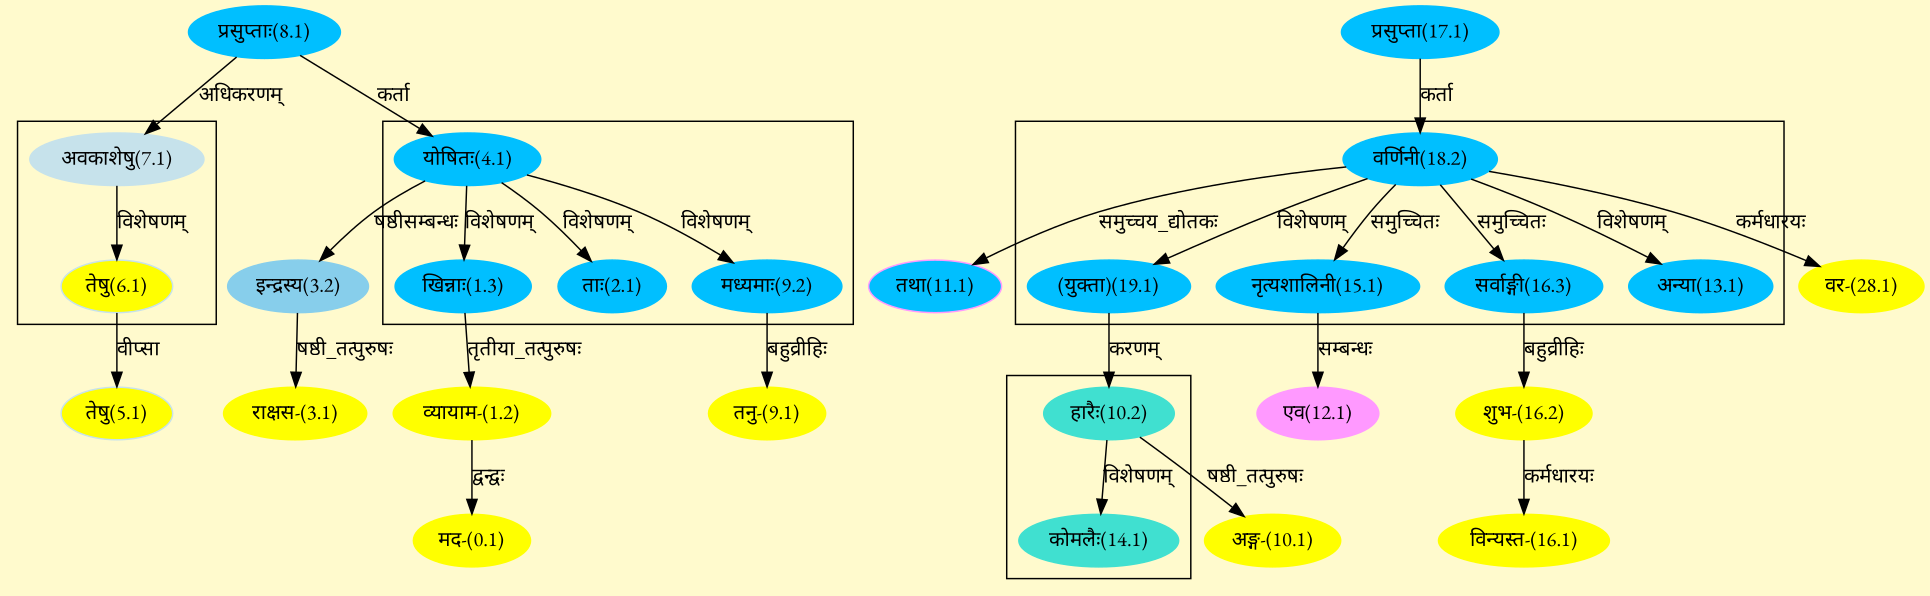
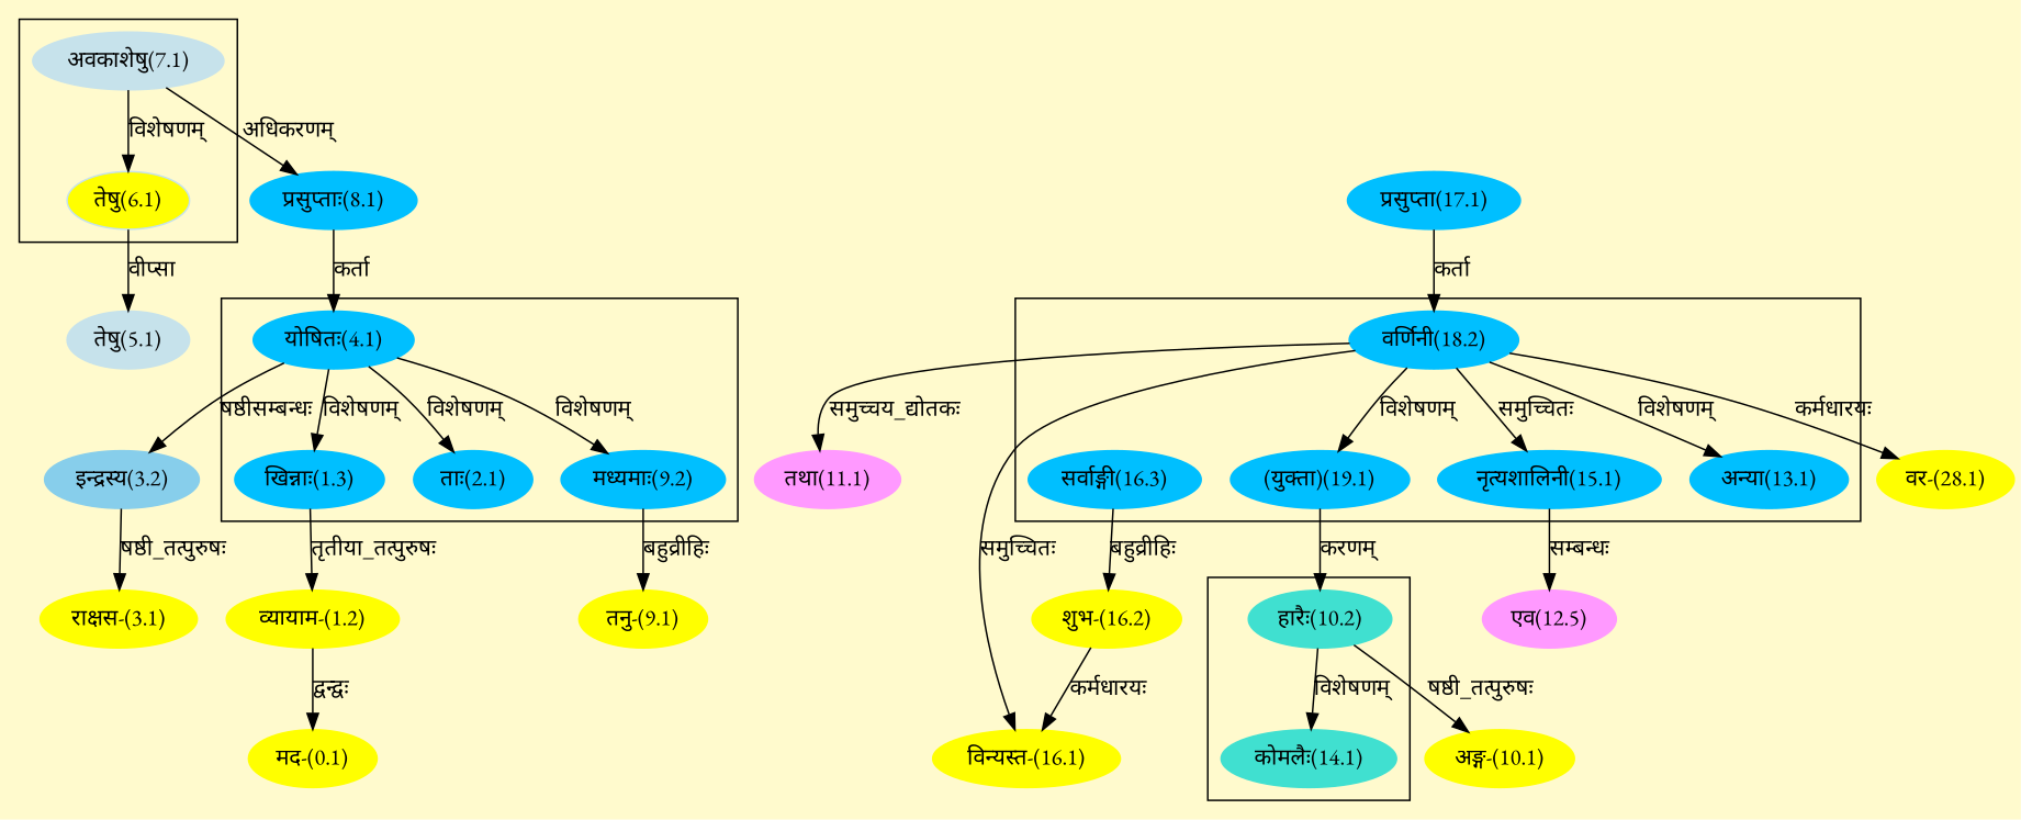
  digraph {
    bgcolor=lemonchiffon1
    compound=true
    fontname="EB Garamond"
    rankdir=BT
    node [color="#00BFFF" fontname="EB Garamond" style=filled]
    edge [dir=back fontname="EB Garamond"]
    n1 [label="खिन्नाः(1.3)"]
    n2 [label="योषितः(4.1)"]
    n3 [label="ताः(2.1)"]
    n4 [label="मध्यमाः(9.2)"]
    n5 [color="#C6E2EB" fillcolor="#FFFF00" label="तेषु(6.1)"]
    n6 [color="#C6E2EB" label="अवकाशेषु(7.1)"]
    n7 [label="अन्या(13.1)"]
    n8 [label="वर्णिनी(18.2)"]
    n9 [label="नृत्यशालिनी(15.1)"]
    n10 [label="सर्वाङ्गी(16.3)"]
    n11 [label="(युक्ता)(19.1)"]
    n12 [color="#40E0D0" label="कोमलैः(14.1)"]
    n13 [color="#40E0D0" label="हारैः(10.2)"]
    n14 [label="प्रसुप्ताः(8.1)"]
    n15 [label="प्रसुप्ता(17.1)"]
    n16 [color="#FFFF00" label="मद-(0.1)"]
    n17 [color="#FFFF00" label="व्यायाम-(1.2)"]
    n18 [color="#FFFF00" label="राक्षस-(3.1)"]
    n19 [color="#87CEEB" label="इन्द्रस्य(3.2)"]
-   n20 [color="#C6E2EB" label="तेषु(5.1)" fillcolor="#FFFF00"]
+   n20 [color="#C6E2EB" label="तेषु(5.1)"]
    n21 [color="#FFFF00" label="तनु-(9.1)"]
    n22 [color="#FFFF00" label="अङ्ग-(10.1)"]
-   n23 [color="#FF99FF" label="तथा(11.1)" fillcolor="#00BFFF"]
-   n24 [color="#FF99FF" label="एव(12.1)"]
+   n23 [color="#FF99FF" label="तथा(11.1)"]
+   n24 [color="#FF99FF" label="एव(12.5)"]
    n25 [color="#FFFF00" label="विन्यस्त-(16.1)"]
    n26 [color="#FFFF00" label="शुभ-(16.2)"]
    n27 [color="#FFFF00" label="वर-(28.1)"]
    subgraph cluster_1 {
      n1
      n2
      n3
      n4
    }
    subgraph cluster_2 {
      n5
      n6
    }
    subgraph cluster_3 {
      n7
      n8
      n9
      n10
      n11
    }
    subgraph cluster_4 {
      n12
      n13
    }
    n1 -> n2 [label="विशेषणम्"]
    n2 -> n14 [label="कर्ता"]
    n3 -> n2 [label="विशेषणम्"]
    n4 -> n2 [label="विशेषणम्"]
    n5 -> n6 [label="विशेषणम्"]
-   n6 -> n14 [label="अधिकरणम्"]
+   n14 -> n6 [label="अधिकरणम्"]
    n7 -> n8 [label="विशेषणम्"]
    n8 -> n15 [label="कर्ता"]
    n9 -> n8 [label="समुच्चितः"]
-   n10 -> n8 [label="समुच्चितः"]
+   n25 -> n8 [label="समुच्चितः"]
    n11 -> n8 [label="विशेषणम्"]
    n12 -> n13 [label="विशेषणम्"]
    n13 -> n11 [label="करणम्"]
    n16 -> n17 [label="द्वन्द्वः"]
    n17 -> n1 [label="तृतीया_तत्पुरुषः"]
    n18 -> n19 [label="षष्ठी_तत्पुरुषः"]
    n19 -> n2 [label="षष्ठीसम्बन्धः"]
    n20 -> n5 [label="वीप्सा"]
    n21 -> n4 [label="बहुव्रीहिः"]
    n22 -> n13 [label="षष्ठी_तत्पुरुषः"]
    n23 -> n8 [label="समुच्चय_द्योतकः"]
    n24 -> n9 [label="सम्बन्धः"]
    n25 -> n26 [label="कर्मधारयः"]
    n26 -> n10 [label="बहुव्रीहिः"]
    n27 -> n8 [label="कर्मधारयः"]
  }
